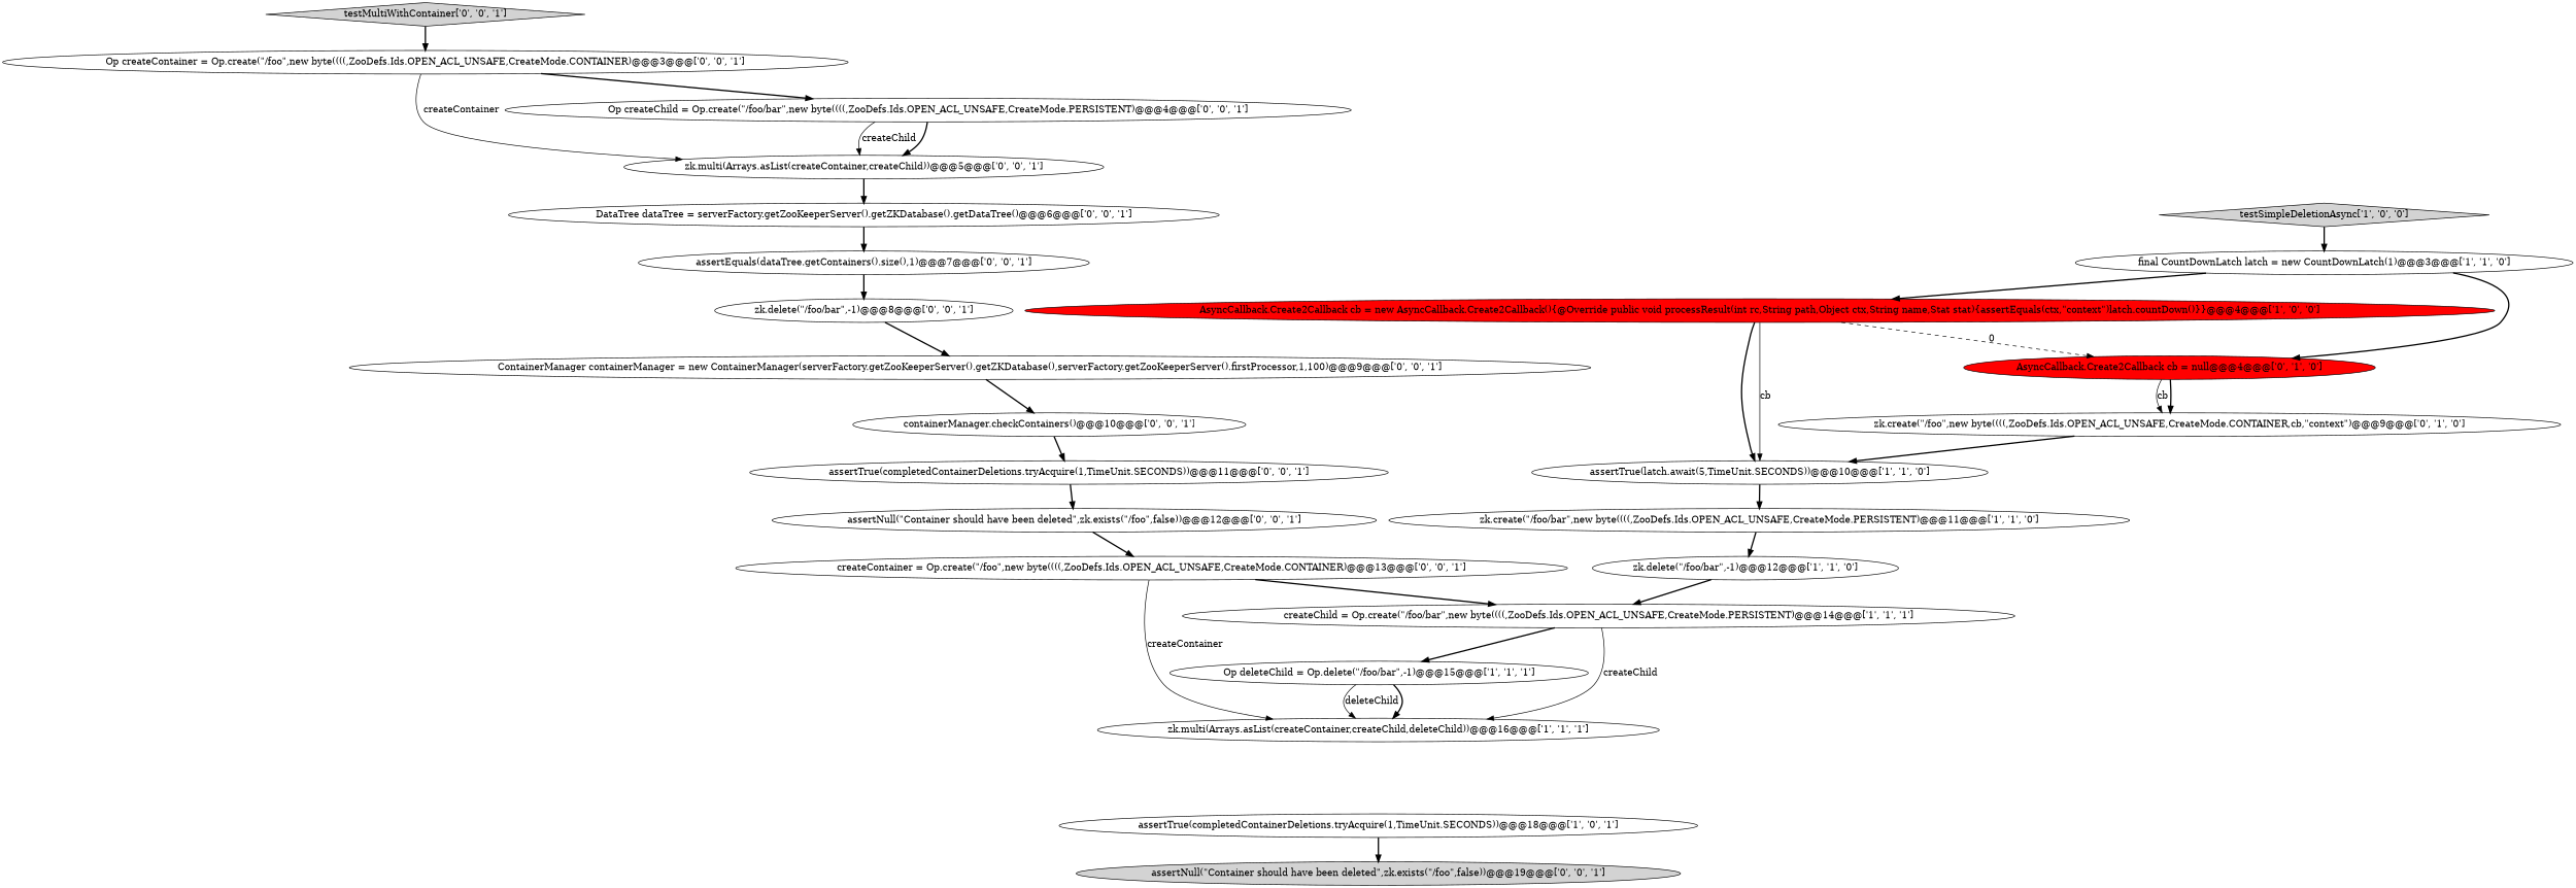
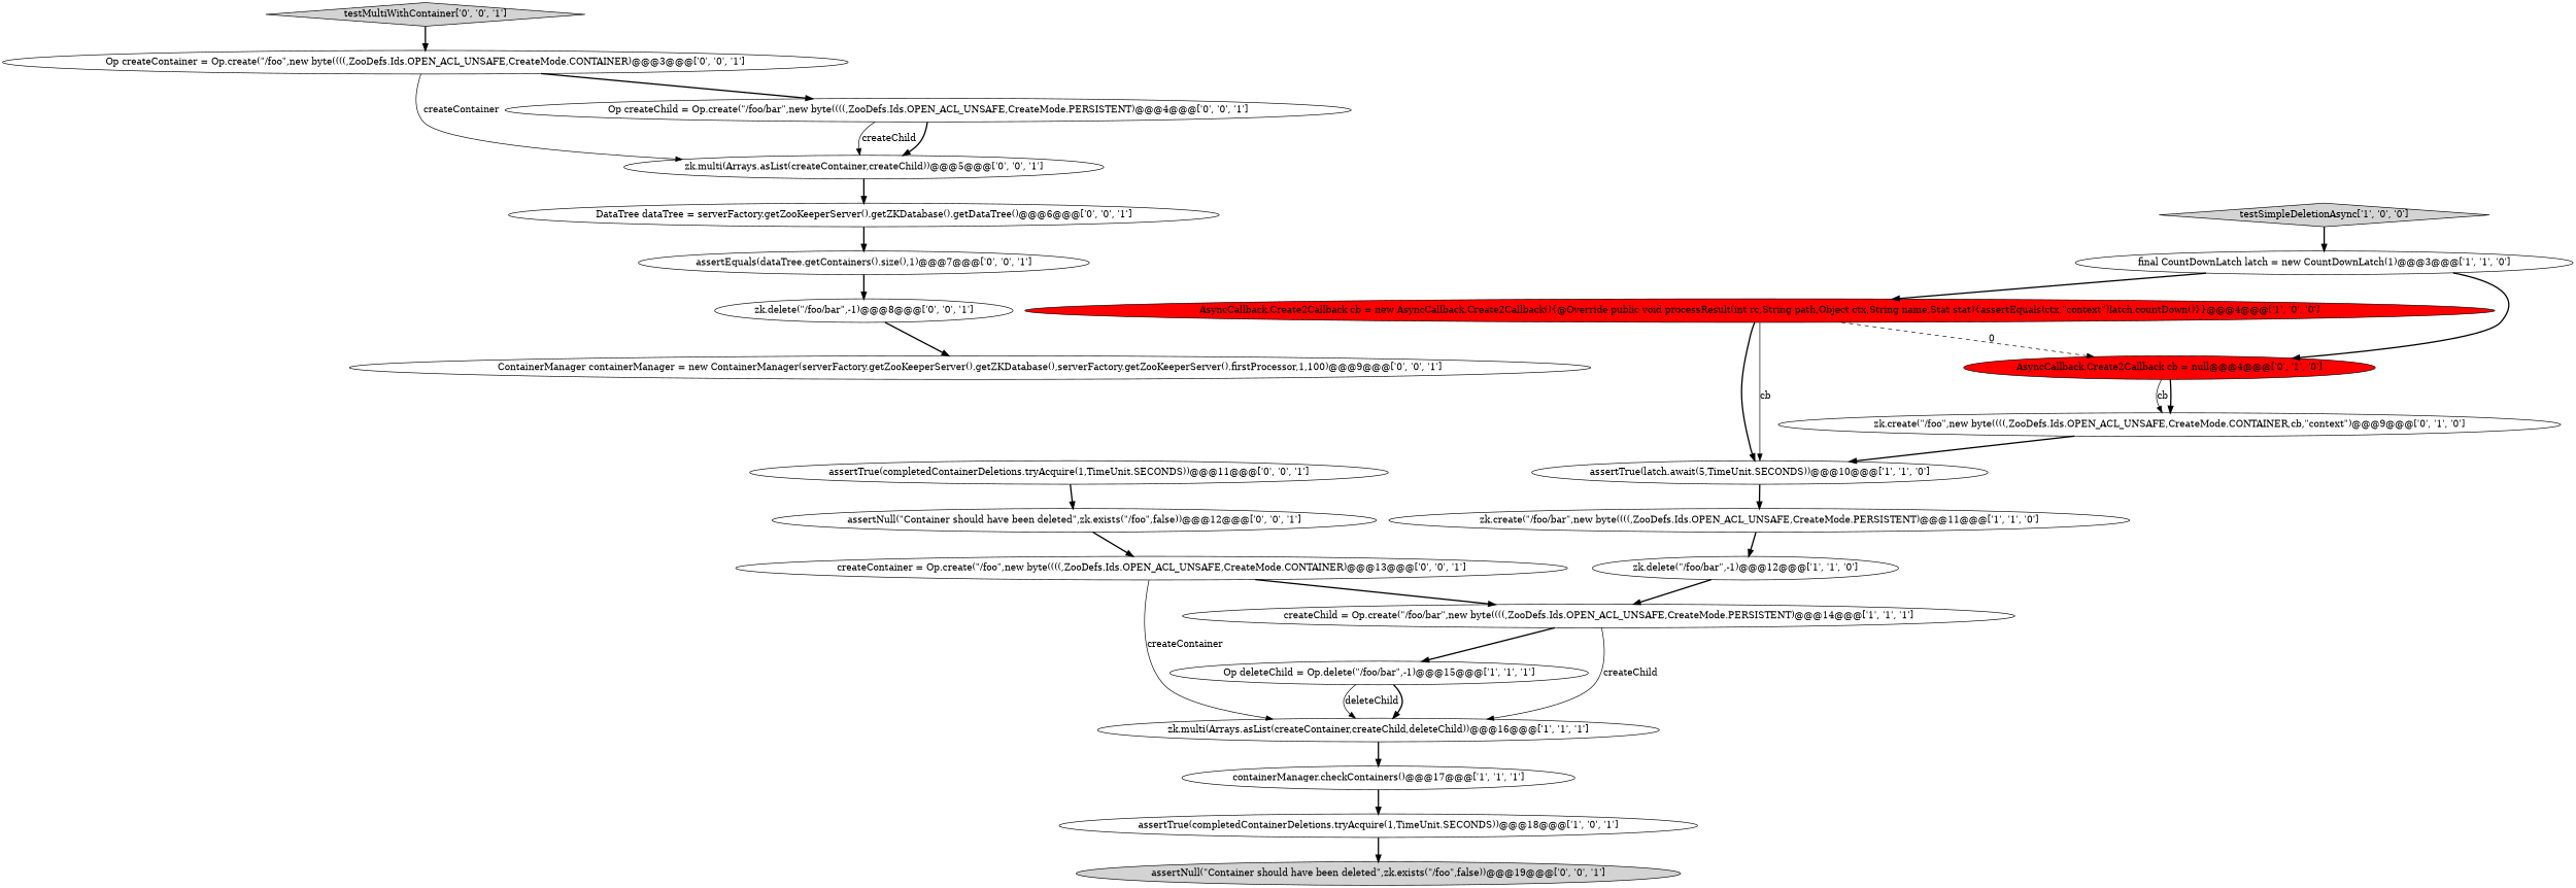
  digraph {
    node [fillcolor=white shape=ellipse style=filled]
    edge [style=bold]
    n1 [fillcolor=lightgray label="testMultiWithContainer['0', '0', '1']" shape=diamond]
    n2 [label="Op createContainer = Op.create(\"/foo\",new byte((((,ZooDefs.Ids.OPEN_ACL_UNSAFE,CreateMode.CONTAINER)@@@3@@@['0', '0', '1']"]
    n3 [label="zk.multi(Arrays.asList(createContainer,createChild))@@@5@@@['0', '0', '1']"]
    n4 [label="Op createChild = Op.create(\"/foo/bar\",new byte((((,ZooDefs.Ids.OPEN_ACL_UNSAFE,CreateMode.PERSISTENT)@@@4@@@['0', '0', '1']"]
    n5 [label="DataTree dataTree = serverFactory.getZooKeeperServer().getZKDatabase().getDataTree()@@@6@@@['0', '0', '1']"]
    n6 [label="assertTrue(completedContainerDeletions.tryAcquire(1,TimeUnit.SECONDS))@@@11@@@['0', '0', '1']"]
    n7 [label="assertNull(\"Container should have been deleted\",zk.exists(\"/foo\",false))@@@12@@@['0', '0', '1']"]
    n8 [label="createContainer = Op.create(\"/foo\",new byte((((,ZooDefs.Ids.OPEN_ACL_UNSAFE,CreateMode.CONTAINER)@@@13@@@['0', '0', '1']"]
-   n9 [label="containerManager.checkContainers()@@@10@@@['0', '0', '1']"]
    n10 [label="createChild = Op.create(\"/foo/bar\",new byte((((,ZooDefs.Ids.OPEN_ACL_UNSAFE,CreateMode.PERSISTENT)@@@14@@@['1', '1', '1']"]
    n11 [label="zk.multi(Arrays.asList(createContainer,createChild,deleteChild))@@@16@@@['1', '1', '1']"]
    n12 [label="Op deleteChild = Op.delete(\"/foo/bar\",-1)@@@15@@@['1', '1', '1']"]
+   n13 [label="containerManager.checkContainers()@@@17@@@['1', '1', '1']"]
    n14 [label="assertTrue(latch.await(5,TimeUnit.SECONDS))@@@10@@@['1', '1', '0']"]
    n15 [label="zk.create(\"/foo/bar\",new byte((((,ZooDefs.Ids.OPEN_ACL_UNSAFE,CreateMode.PERSISTENT)@@@11@@@['1', '1', '0']"]
    n16 [label="zk.delete(\"/foo/bar\",-1)@@@12@@@['1', '1', '0']"]
    n17 [label="zk.delete(\"/foo/bar\",-1)@@@8@@@['0', '0', '1']"]
    n18 [label="ContainerManager containerManager = new ContainerManager(serverFactory.getZooKeeperServer().getZKDatabase(),serverFactory.getZooKeeperServer().firstProcessor,1,100)@@@9@@@['0', '0', '1']"]
    n19 [label="final CountDownLatch latch = new CountDownLatch(1)@@@3@@@['1', '1', '0']"]
    n20 [fillcolor=red label="AsyncCallback.Create2Callback cb = null@@@4@@@['0', '1', '0']"]
    n21 [fillcolor=red label="AsyncCallback.Create2Callback cb = new AsyncCallback.Create2Callback(){@Override public void processResult(int rc,String path,Object ctx,String name,Stat stat){assertEquals(ctx,\"context\")latch.countDown()}}@@@4@@@['1', '0', '0']"]
    n22 [label="zk.create(\"/foo\",new byte((((,ZooDefs.Ids.OPEN_ACL_UNSAFE,CreateMode.CONTAINER,cb,\"context\")@@@9@@@['0', '1', '0']"]
    n23 [label="assertTrue(completedContainerDeletions.tryAcquire(1,TimeUnit.SECONDS))@@@18@@@['1', '0', '1']"]
    n24 [fillcolor=lightgray label="assertNull(\"Container should have been deleted\",zk.exists(\"/foo\",false))@@@19@@@['0', '0', '1']"]
    n25 [label="assertEquals(dataTree.getContainers().size(),1)@@@7@@@['0', '0', '1']"]
    n26 [fillcolor=lightgray label="testSimpleDeletionAsync['1', '0', '0']" shape=diamond]
    n1 -> n2
    n2 -> n3 [label=createContainer style=solid]
    n2 -> n4
    n3 -> n5
    n4 -> n3
    n4 -> n3 [label=createChild style=solid]
    n5 -> n25
    n6 -> n7
    n7 -> n8
    n8 -> n10
    n8 -> n11 [label=createContainer style=solid]
-   n9 -> n6
    n10 -> n11 [label=createChild style=solid]
    n10 -> n12
+   n11 -> n13
    n12 -> n11
    n12 -> n11 [label=deleteChild style=solid]
+   n13 -> n23
    n14 -> n15
    n15 -> n16
    n16 -> n10
    n17 -> n18
-   n18 -> n9
    n19 -> n20
    n19 -> n21
    n20 -> n22
    n20 -> n22 [label=cb style=solid]
    n21 -> n14
    n21 -> n14 [label=cb style=solid]
    n21 -> n20 [label=0 style=dashed]
    n22 -> n14
    n23 -> n24
    n25 -> n17
    n26 -> n19
  }
